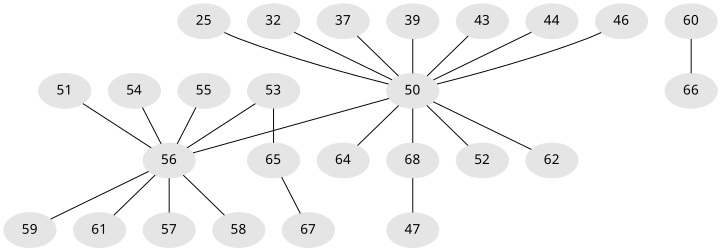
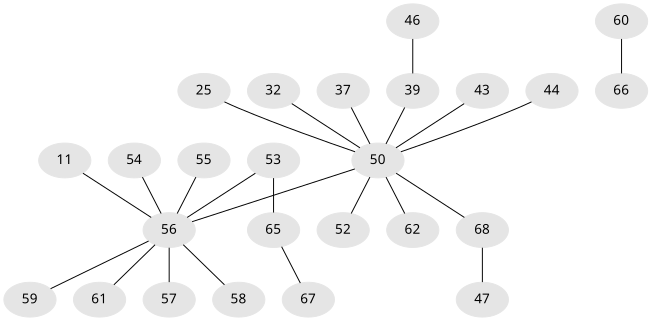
  graph {
    fontname="Noto Sans"
    node [color=gray90 fontname="Noto Sans" style=filled]
    edge [fontname="Noto Sans"]
    50 [super="+3+13+23+35+42+40+34+26"]
    52
    56 [super="+29+18+22+11+31+38+41+28+45+49+48"]
    62
-   64
    68
    n7 [label=25]
    32
    37
    39
    43
    44
    46
    57
    58
    59
    61
    60
    66
    47
-   51
+   51 [label=11]
    53
    65 [super="+20"]
    54
    55
    67
    50 -- 52
    50 -- 56
    50 -- 62
-   50 -- 64
    50 -- 68
    56 -- 57
    56 -- 58
    56 -- 59
    56 -- 61
    68 -- 47
    n7 -- 50
    32 -- 50
    37 -- 50
    39 -- 50
    43 -- 50
    44 -- 50
-   46 -- 50
+   46 -- 39
    60 -- 66
    51 -- 56
    53 -- 56
    53 -- 65
    65 -- 67
    54 -- 56
    55 -- 56
  }
